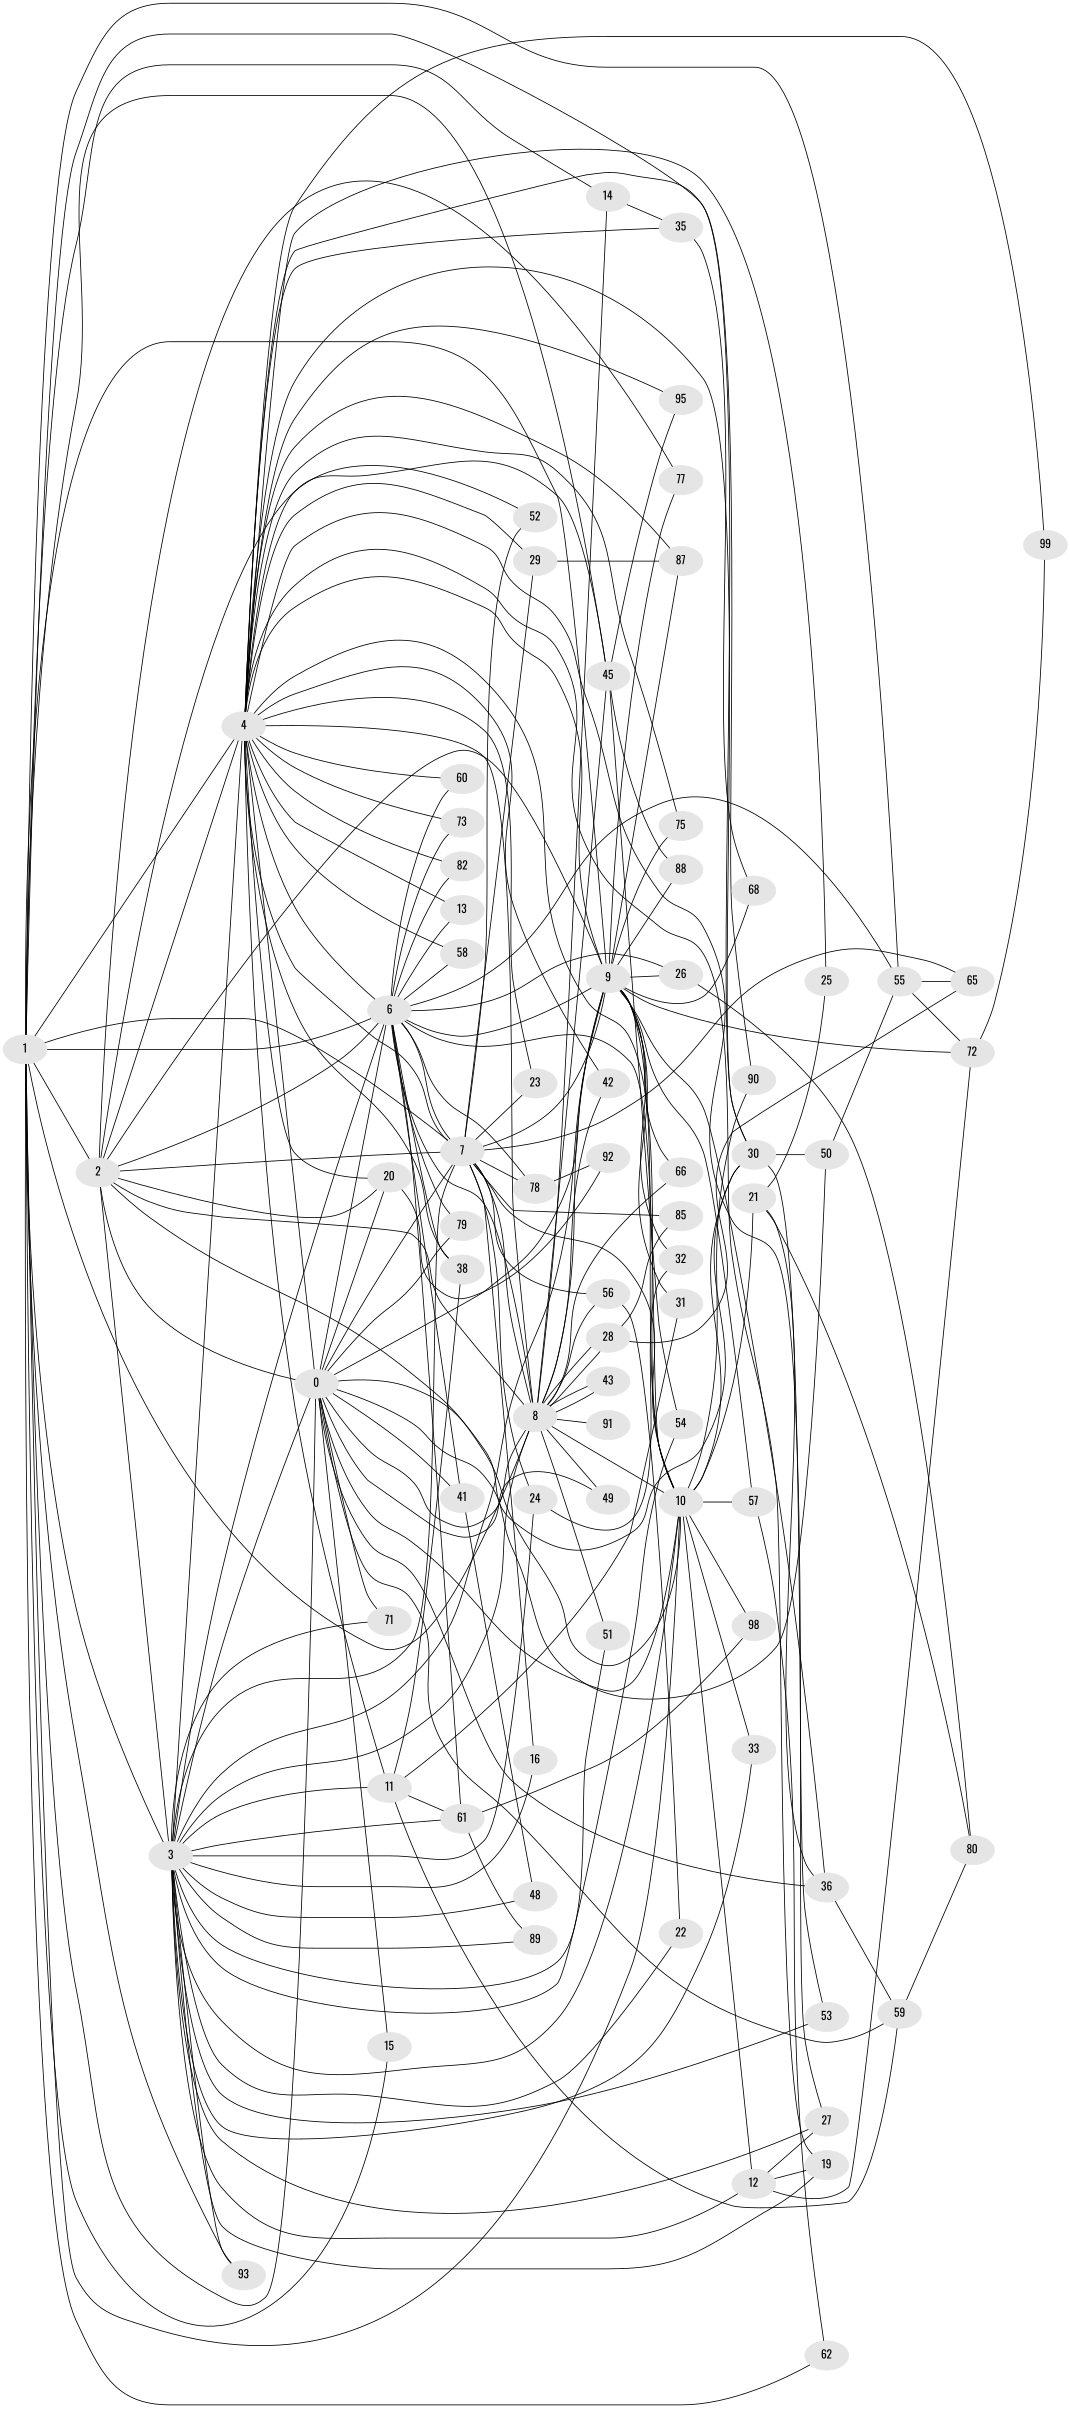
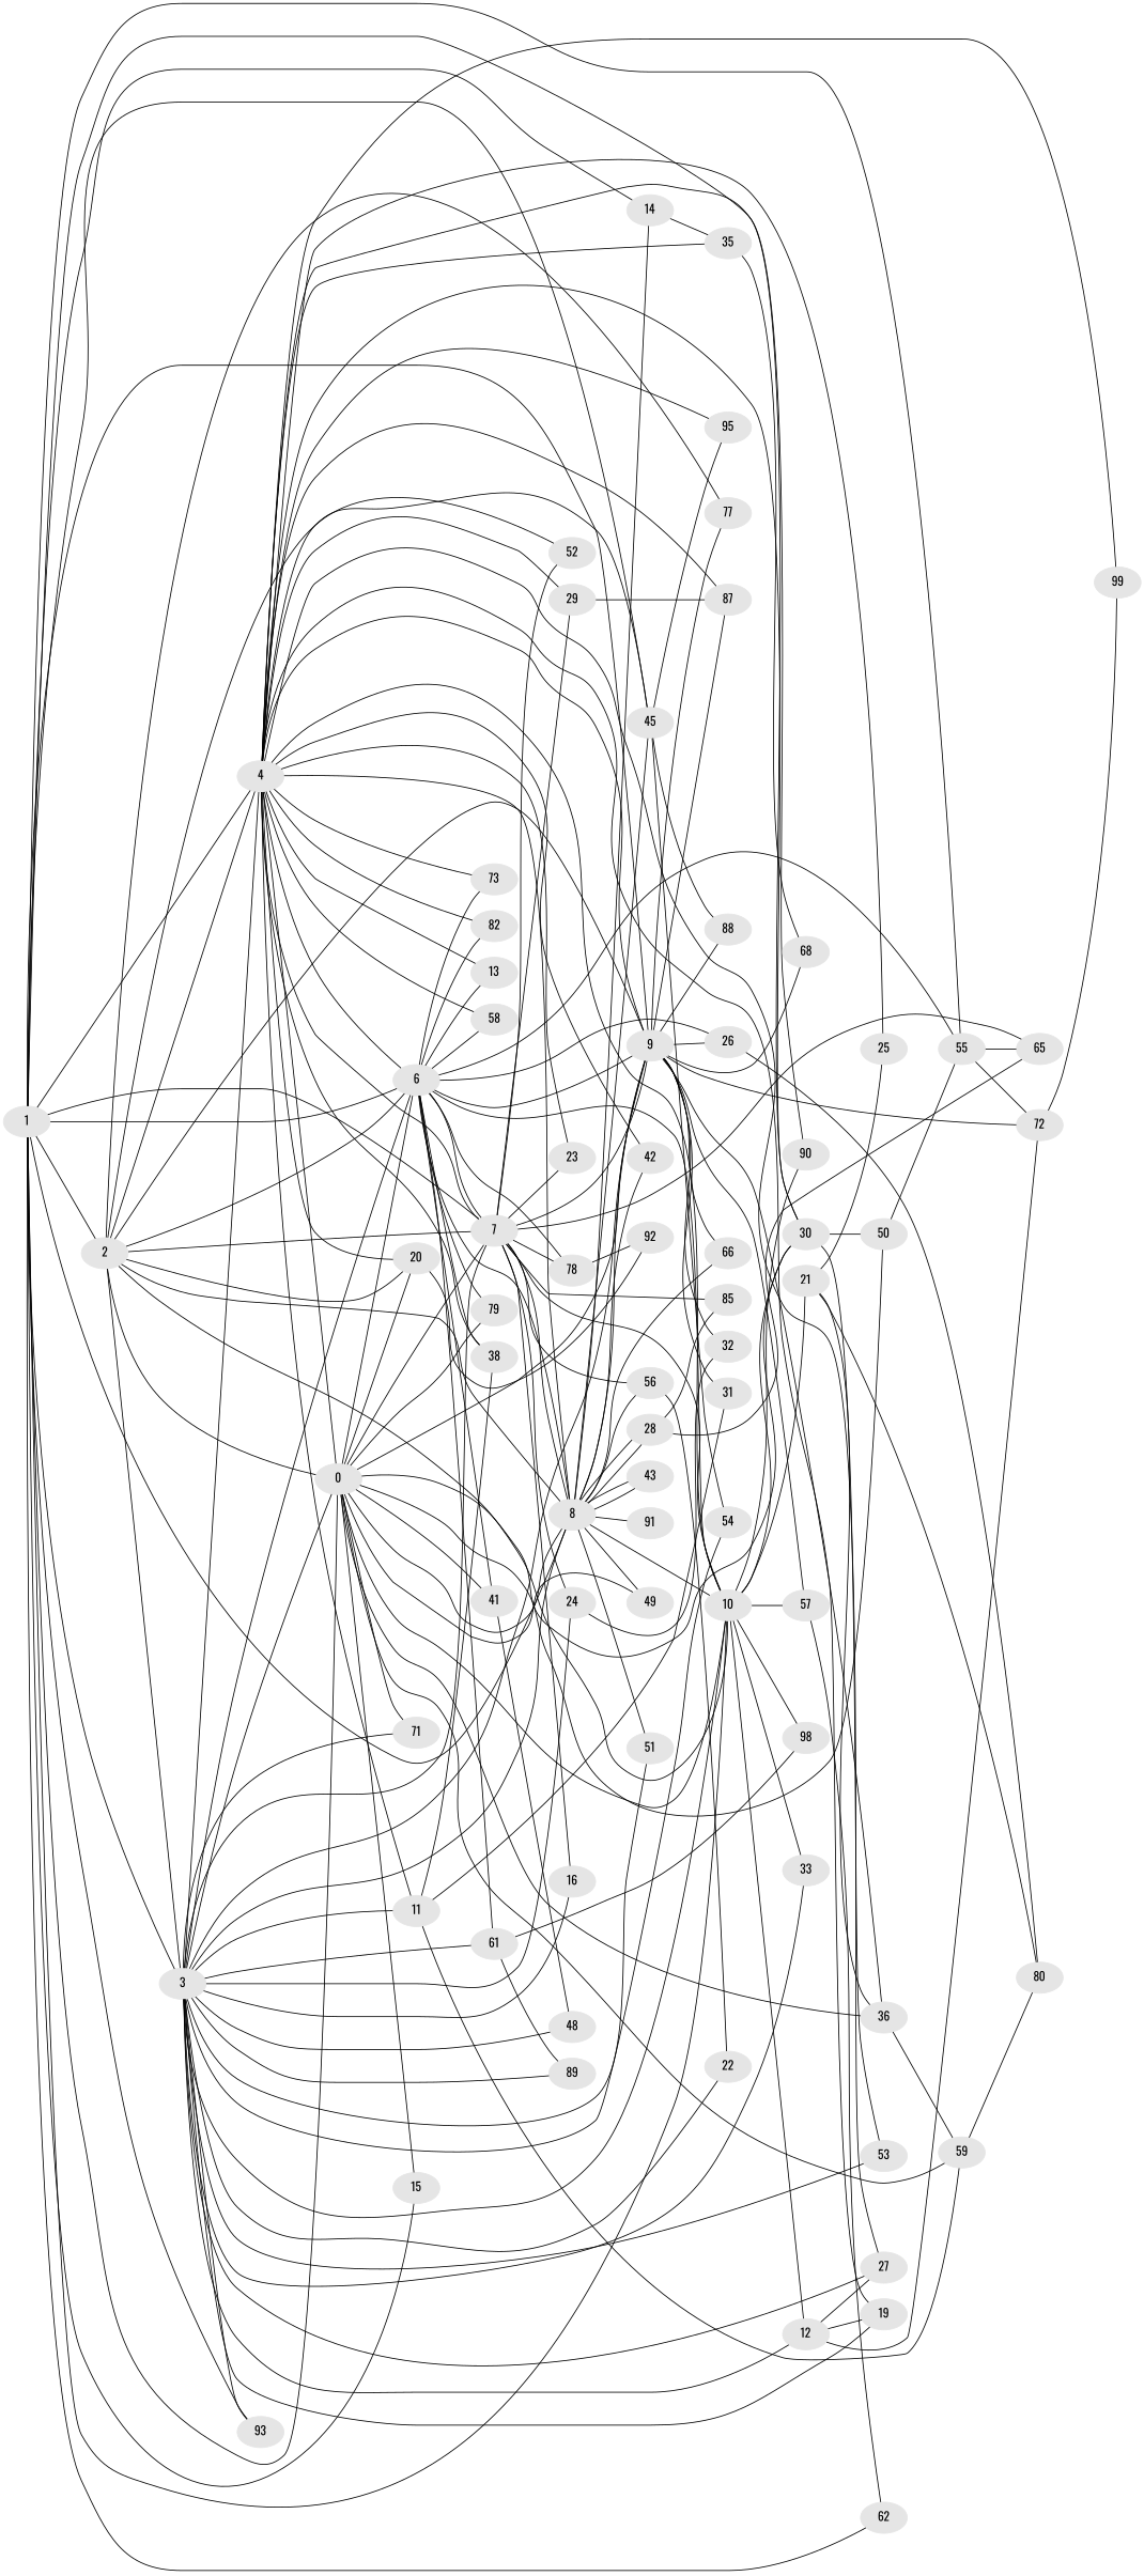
  graph {
    fontname=Oswald
    rankdir=LR
    node [color=gray90 fontname=Oswald style=filled]
    edge [fontname=Oswald]
    1 [super="+47"]
    2 [super="+76"]
    3 [super="+40"]
    4 [super="+18"]
    n5 [label=0 super="+69"]
    6 [super="+74"]
    7 [super="+37"]
    8 [super="+39"]
    9 [super="+94"]
    10 [super="+17"]
    14
    15
    30 [super="+44"]
    45 [super="+70"]
    55
    62
    93
    20 [super="+67"]
    52
    77
    11
    12 [super="+34"]
    16
    19
    22
    24
    27 [super="+64"]
    33
    48
    51
    53
    54
    61 [super="+84"]
    71
    89
    13
    23
    25
    29
    35
    38 [super="+86"]
    42
    58
-   60
    73
-   75
    82
    87 [super="+96"]
    90
    95
    99
    36
    41
    49
    50 [super="+100"]
    59 [super="+63"]
    79
    26
    78
    56
    65 [super="+81"]
    85
    28
    43
    66
    91
    31
    32
    57
    68
    72 [super="+97"]
    88
    21 [super="+46"]
    98
    92
    80 [super="+83"]
    1 -- 2
    1 -- 3
    1 -- 4 [weight=2]
    1 -- n5
    1 -- 6
    1 -- 7
    1 -- 8
    1 -- 9
    1 -- 10
    1 -- 14
    1 -- 15
    1 -- 30
    1 -- 45
    1 -- 55
    1 -- 62
    1 -- 93
    2 -- 3
    2 -- 4
    2 -- n5 [weight=2]
    2 -- 6
    2 -- 7
    2 -- 8
    2 -- 9
    2 -- 10
    2 -- 20
    2 -- 52
    2 -- 77
    3 -- 4
    3 -- n5
    3 -- 6 [weight=2]
    3 -- 7
    3 -- 8
    3 -- 9 [weight=2]
    3 -- 10
    3 -- 93
    3 -- 11
    3 -- 12
    3 -- 16
    3 -- 19
    3 -- 22
    3 -- 24
    3 -- 27
    3 -- 33
    3 -- 48
    3 -- 51
    3 -- 53
    3 -- 54
    3 -- 61
    3 -- 71
    3 -- 89
    4 -- n5
    4 -- 6
    4 -- 7
    4 -- 8
    4 -- 9
    4 -- 10
    4 -- 30
    4 -- 45
    4 -- 20
    4 -- 11
    4 -- 19
    4 -- 27
    4 -- 13
    4 -- 23
    4 -- 25
    4 -- 29
    4 -- 35
    4 -- 38
    4 -- 42
    4 -- 58
-   4 -- 60
    4 -- 73
-   4 -- 75
    4 -- 82
    4 -- 87
    4 -- 90
    4 -- 95
    4 -- 99
    n5 -- 6
    n5 -- 7 [weight=3]
    n5 -- 8
    n5 -- 9
    n5 -- 10
    n5 -- 15
    n5 -- 30
    n5 -- 20
    n5 -- 71
    n5 -- 36
    n5 -- 41
    n5 -- 49
    n5 -- 50
    n5 -- 59
    n5 -- 79
    6 -- 7
    6 -- 8
    6 -- 9 [weight=2]
    6 -- 10 [weight=2]
    6 -- 55
    6 -- 61
    6 -- 13
    6 -- 38
    6 -- 58
-   6 -- 60
    6 -- 73
    6 -- 82
    6 -- 41
    6 -- 79
    6 -- 26
    6 -- 78
    7 -- 8 [weight=2]
    7 -- 9
    7 -- 10
    7 -- 52
    7 -- 16
    7 -- 24
    7 -- 23
    7 -- 29
    7 -- 78
    7 -- 56
    7 -- 65
    7 -- 85
    8 -- 9
    8 -- 10
    8 -- 14
    8 -- 45
    8 -- 51
    8 -- 42
    8 -- 49
    8 -- 56
    8 -- 28
    8 -- 28
    8 -- 43
    8 -- 43
    8 -- 66
    8 -- 91 [weight=2]
-   9 -- 10
    9 -- 77
-   9 -- 75
    9 -- 87
    9 -- 36
    9 -- 26
    9 -- 66
    9 -- 31
    9 -- 32
    9 -- 57
    9 -- 68
    9 -- 72
    9 -- 88
    10 -- 30
    10 -- 12
    10 -- 33
    10 -- 90
    10 -- 57
    10 -- 21 [weight=2]
    10 -- 98
    14 -- 35
    30 -- 53
    30 -- 50
    45 -- 54
    45 -- 95
    45 -- 88
    55 -- 65
    55 -- 72
    20 -- 92
-   11 -- 61
    11 -- 38
    11 -- 59
    11 -- 31
    12 -- 19
    12 -- 27
    12 -- 72
    24 -- 32
    61 -- 89
    61 -- 98
    29 -- 87
    35 -- 68
    36 -- 59
    41 -- 48
    50 -- 55
    59 -- 80
    26 -- 80
    78 -- 92
    56 -- 22
    28 -- 65
    28 -- 85
    57 -- 62
    72 -- 99
    21 -- 25
    21 -- 36
    21 -- 80
  }
